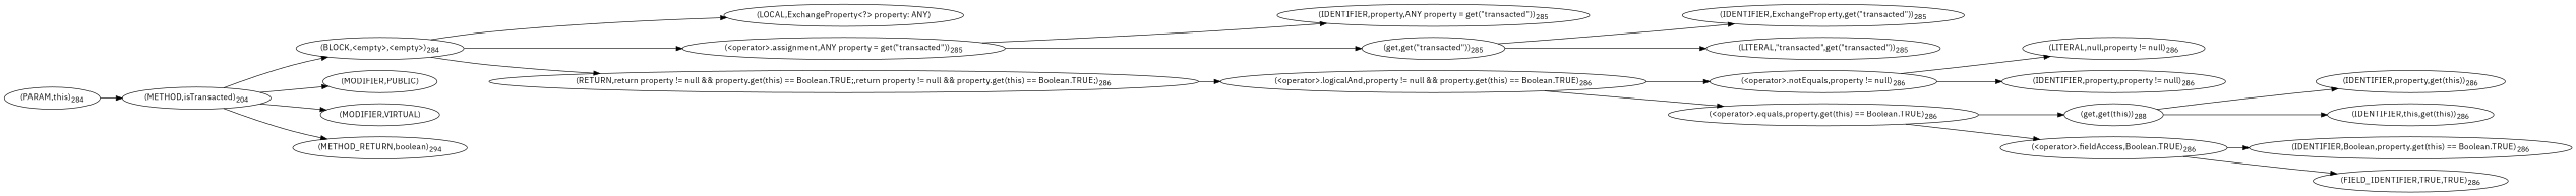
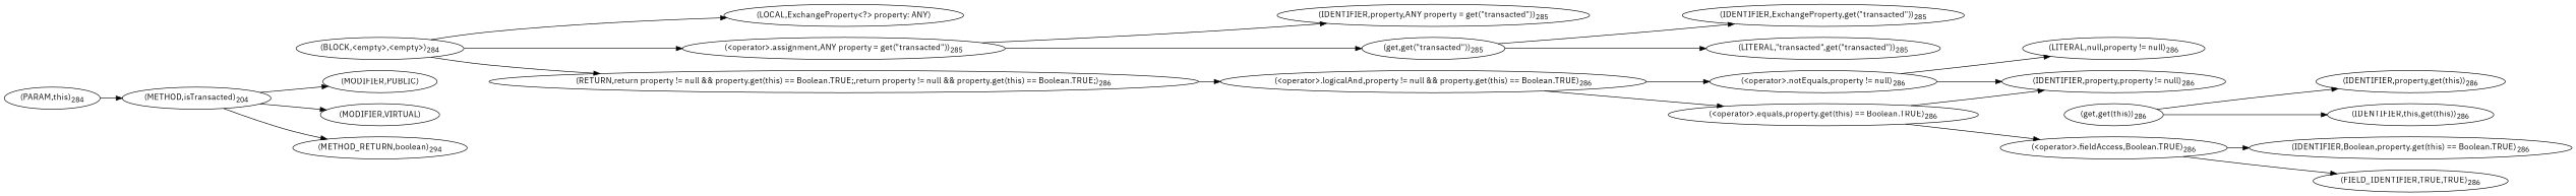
  digraph {
    fontname="IBM Plex Sans"
    rankdir=LR
    node [fontname="IBM Plex Sans"]
    edge [fontname="IBM Plex Sans"]
    n1 [label=<(METHOD,isTransacted)<SUB>204</SUB>>]
    n2 [label=<(BLOCK,&lt;empty&gt;,&lt;empty&gt;)<SUB>284</SUB>>]
    n3 [label=<(MODIFIER,PUBLIC)>]
    n4 [label=<(MODIFIER,VIRTUAL)>]
    n5 [label=<(METHOD_RETURN,boolean)<SUB>294</SUB>>]
    n6 [label=<(PARAM,this)<SUB>284</SUB>>]
    n7 [label=<(LOCAL,ExchangeProperty&lt;?&gt; property: ANY)>]
    n8 [label=<(&lt;operator&gt;.assignment,ANY property = get(&quot;transacted&quot;))<SUB>285</SUB>>]
    n9 [label=<(RETURN,return property != null &amp;&amp; property.get(this) == Boolean.TRUE;,return property != null &amp;&amp; property.get(this) == Boolean.TRUE;)<SUB>286</SUB>>]
    n10 [label=<(IDENTIFIER,property,ANY property = get(&quot;transacted&quot;))<SUB>285</SUB>>]
    n11 [label=<(get,get(&quot;transacted&quot;))<SUB>285</SUB>>]
    n12 [label=<(&lt;operator&gt;.logicalAnd,property != null &amp;&amp; property.get(this) == Boolean.TRUE)<SUB>286</SUB>>]
    n13 [label=<(IDENTIFIER,ExchangeProperty,get(&quot;transacted&quot;))<SUB>285</SUB>>]
    n14 [label=<(LITERAL,&quot;transacted&quot;,get(&quot;transacted&quot;))<SUB>285</SUB>>]
    n15 [label=<(&lt;operator&gt;.notEquals,property != null)<SUB>286</SUB>>]
    n16 [label=<(&lt;operator&gt;.equals,property.get(this) == Boolean.TRUE)<SUB>286</SUB>>]
    n17 [label=<(IDENTIFIER,property,property != null)<SUB>286</SUB>>]
    n18 [label=<(LITERAL,null,property != null)<SUB>286</SUB>>]
-   n19 [label=<(get,get(this))<SUB>288</SUB>>]
+   n19 [label=<(get,get(this))<SUB>286</SUB>>]
    n20 [label=<(&lt;operator&gt;.fieldAccess,Boolean.TRUE)<SUB>286</SUB>>]
    n21 [label=<(IDENTIFIER,property,get(this))<SUB>286</SUB>>]
    n22 [label=<(IDENTIFIER,this,get(this))<SUB>286</SUB>>]
    n23 [label=<(IDENTIFIER,Boolean,property.get(this) == Boolean.TRUE)<SUB>286</SUB>>]
    n24 [label=<(FIELD_IDENTIFIER,TRUE,TRUE)<SUB>286</SUB>>]
-   n1 -> n2
    n1 -> n3
    n1 -> n4
    n1 -> n5
    n2 -> n7
    n2 -> n8
    n2 -> n9
    n6 -> n1
    n8 -> n10
    n8 -> n11
    n9 -> n12
    n11 -> n13
    n11 -> n14
    n12 -> n15
    n12 -> n16
    n15 -> n17
    n15 -> n18
-   n16 -> n19
+   n16 -> n17
    n16 -> n20
    n19 -> n21
    n19 -> n22
    n20 -> n23
    n20 -> n24
  }
